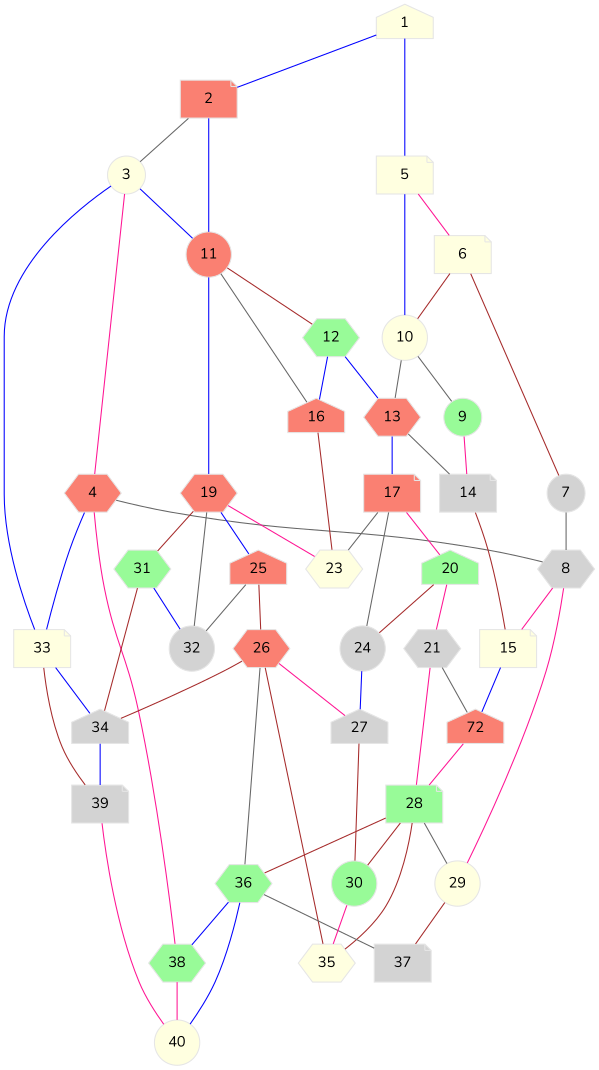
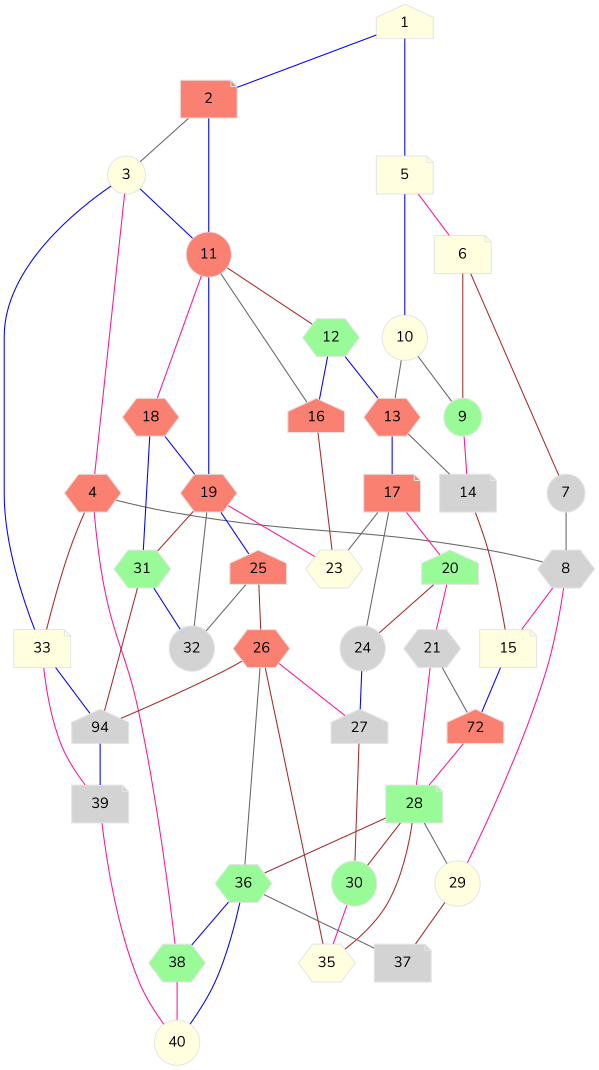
  graph {
    fontname=Nunito
    node [color=gray90 fillcolor=lightyellow fontname=Nunito shape=hexagon style=filled]
    edge [color=blue fontname=Nunito weight=1.0]
    1 [shape=house]
    2 [fillcolor=salmon shape=note]
    5 [shape=note]
    3 [shape=circle]
    11 [fillcolor=salmon shape=circle]
    6 [shape=note]
    10 [shape=circle]
    4 [fillcolor=salmon]
    33 [shape=note]
    12 [fillcolor=palegreen]
    16 [fillcolor=salmon shape=house]
+   18 [fillcolor=salmon]
    19 [fillcolor=salmon]
    8 [fillcolor=lightgrey]
    38 [fillcolor=palegreen]
-   34 [fillcolor=lightgrey shape=house]
+   34 [fillcolor=lightgrey shape=house label=94]
    39 [fillcolor=lightgrey shape=note]
    15 [shape=note]
    29 [shape=circle]
    40 [shape=circle]
    9 [fillcolor=palegreen shape=circle]
    7 [fillcolor=lightgrey shape=circle]
    14 [fillcolor=lightgrey shape=note]
    13 [fillcolor=salmon]
    n25 [fillcolor=salmon label=72 shape=house]
    37 [fillcolor=lightgrey shape=note]
    17 [fillcolor=salmon shape=note]
    23
    31 [fillcolor=palegreen]
    25 [fillcolor=salmon shape=house]
    32 [fillcolor=lightgrey shape=circle]
    20 [fillcolor=palegreen shape=house]
    24 [fillcolor=lightgrey shape=circle]
    28 [fillcolor=palegreen shape=note]
    21 [fillcolor=lightgrey]
    27 [fillcolor=lightgrey shape=house]
    26 [fillcolor=salmon]
    35
    36 [fillcolor=palegreen]
    30 [fillcolor=palegreen shape=circle]
    1 -- 2
    1 -- 5 [weight=2.0]
    2 -- 3 [color=gray40]
    2 -- 11
    5 -- 6 [color=deeppink]
    5 -- 10 [weight=2.0]
    3 -- 11
    3 -- 4 [color=deeppink]
    3 -- 33
    11 -- 12 [color=brown]
    11 -- 16 [color=gray40]
+   11 -- 18 [color=deeppink]
    11 -- 19
-   6 -- 10 [color=brown]
+   6 -- 9 [color=brown]
    6 -- 7 [color=brown]
    10 -- 9 [color=gray40]
    10 -- 13 [color=gray40]
-   4 -- 33
+   4 -- 33 [color=brown]
    4 -- 8 [color=gray40 weight=2.0]
    4 -- 38 [color=deeppink]
    33 -- 34
-   33 -- 39 [color=brown]
+   33 -- 39 [color=deeppink]
    12 -- 16
    12 -- 13 [weight=2.0]
    16 -- 23 [color=brown]
+   18 -- 19
+   18 -- 31 [weight=2.0]
    19 -- 23 [color=deeppink]
    19 -- 31 [color=brown]
    19 -- 25
    19 -- 32 [color=gray40]
    8 -- 15 [color=deeppink]
    8 -- 29 [color=deeppink]
    38 -- 40 [color=deeppink]
    34 -- 39
    39 -- 40 [color=deeppink]
    15 -- n25
    29 -- 37 [color=brown]
    9 -- 14 [color=deeppink]
    7 -- 8 [color=gray40 weight=2.0]
    14 -- 15 [color=brown]
    13 -- 14 [color=gray40]
    13 -- 17 [weight=2.0]
    n25 -- 28 [color=deeppink]
    17 -- 23 [color=gray40]
    17 -- 20 [color=deeppink]
    17 -- 24 [color=gray40]
    31 -- 34 [color=brown weight=2.0]
    31 -- 32
    25 -- 32 [color=gray40]
    25 -- 26 [color=brown weight=2.0]
    20 -- 24 [color=brown]
    20 -- 21 [color=deeppink]
    24 -- 27
    28 -- 29 [color=gray40]
    28 -- 35 [color=brown]
    28 -- 36 [color=brown]
    28 -- 30 [color=brown]
    21 -- n25 [color=gray40]
    21 -- 28 [color=deeppink]
    27 -- 30 [color=brown]
    26 -- 34 [color=brown]
    26 -- 27 [color=deeppink]
    26 -- 35 [color=brown]
    26 -- 36 [color=gray40]
    36 -- 38
    36 -- 40
    36 -- 37 [color=gray40 weight=2.0]
    30 -- 35 [color=deeppink]
  }
